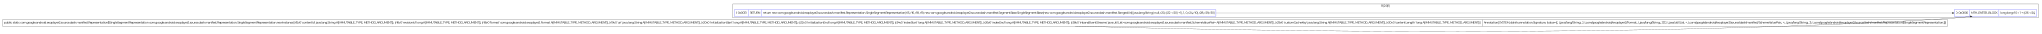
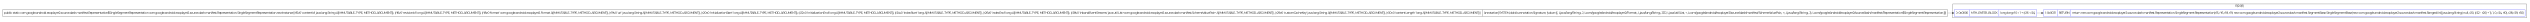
  digraph {
    rankdir=LR
    fontname=Montserrat
    node [color=blue shape=record fontname=Montserrat]
    edge [fontname=Montserrat]
    n1 [label="{0\:\ 0x0000|MTH_ENTER_BLOCK\l|long long r10 = 1 + (r26 \- r24)\l}"]
    n2 [label="{1\:\ 0x0031|RETURN\l|return new com.google.android.exoplayer2.source.dash.manifest.Representation.SingleSegmentRepresentation(r15, r16, r18, r19, new com.google.android.exoplayer2.source.dash.manifest.SegmentBase.SingleSegmentBase(new com.google.android.exoplayer2.source.dash.manifest.RangedUri((java.lang.String) null, r20, (r22 \- r20) + 1), 1, 0, r24, r10), r28, r29, r30)\l}"]
    n3 [label="{public static com.google.android.exoplayer2.source.dash.manifest.Representation$SingleSegmentRepresentation com.google.android.exoplayer2.source.dash.manifest.Representation.SingleSegmentRepresentation.newInstance((r15v0 'contentId' java.lang.String A[IMMUTABLE_TYPE, METHOD_ARGUMENT]), (r16v0 'revisionId' long A[IMMUTABLE_TYPE, METHOD_ARGUMENT]), (r18v0 'format' com.google.android.exoplayer2.Format A[IMMUTABLE_TYPE, METHOD_ARGUMENT]), (r19v0 'uri' java.lang.String A[IMMUTABLE_TYPE, METHOD_ARGUMENT]), (r20v0 'initializationStart' long A[IMMUTABLE_TYPE, METHOD_ARGUMENT]), (r22v0 'initializationEnd' long A[IMMUTABLE_TYPE, METHOD_ARGUMENT]), (r24v0 'indexStart' long A[IMMUTABLE_TYPE, METHOD_ARGUMENT]), (r26v0 'indexEnd' long A[IMMUTABLE_TYPE, METHOD_ARGUMENT]), (r28v0 'inbandEventStreams' java.util.List\<com.google.android.exoplayer2.source.dash.manifest.SchemeValuePair\> A[IMMUTABLE_TYPE, METHOD_ARGUMENT]), (r29v0 'customCacheKey' java.lang.String A[IMMUTABLE_TYPE, METHOD_ARGUMENT]), (r30v0 'contentLength' long A[IMMUTABLE_TYPE, METHOD_ARGUMENT]))  | Annotation[SYSTEM, dalvik.annotation.Signature, \{value=[(, Ljava\/lang\/String;, J, Lcom\/google\/android\/exoplayer2\/Format;, Ljava\/lang\/String;, JJJJ, Ljava\/util\/List, \<, Lcom\/google\/android\/exoplayer2\/source\/dash\/manifest\/SchemeValuePair;, \>;, Ljava\/lang\/String;, J), Lcom\/google\/android\/exoplayer2\/source\/dash\/manifest\/Representation$SingleSegmentRepresentation;]\}]\l}" color=""]
    subgraph cluster_1 {
      label="R(2:0|1)"
      n1
      n2
    }
-   n2 -> n1
+   n1 -> n2
    n3 -> n1
  }
